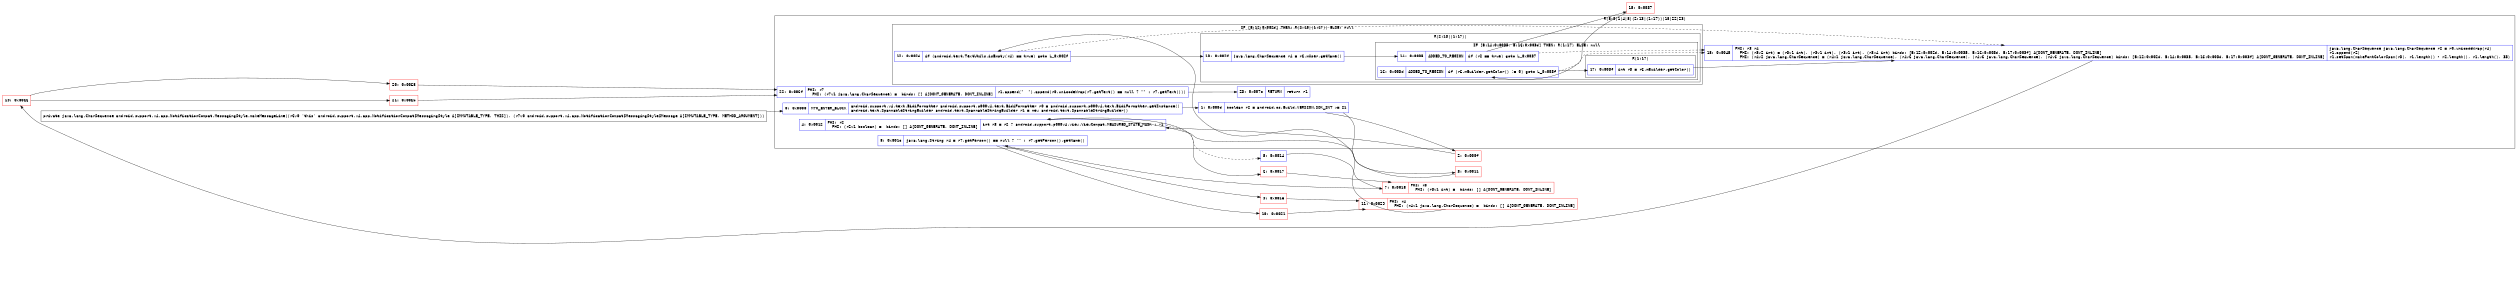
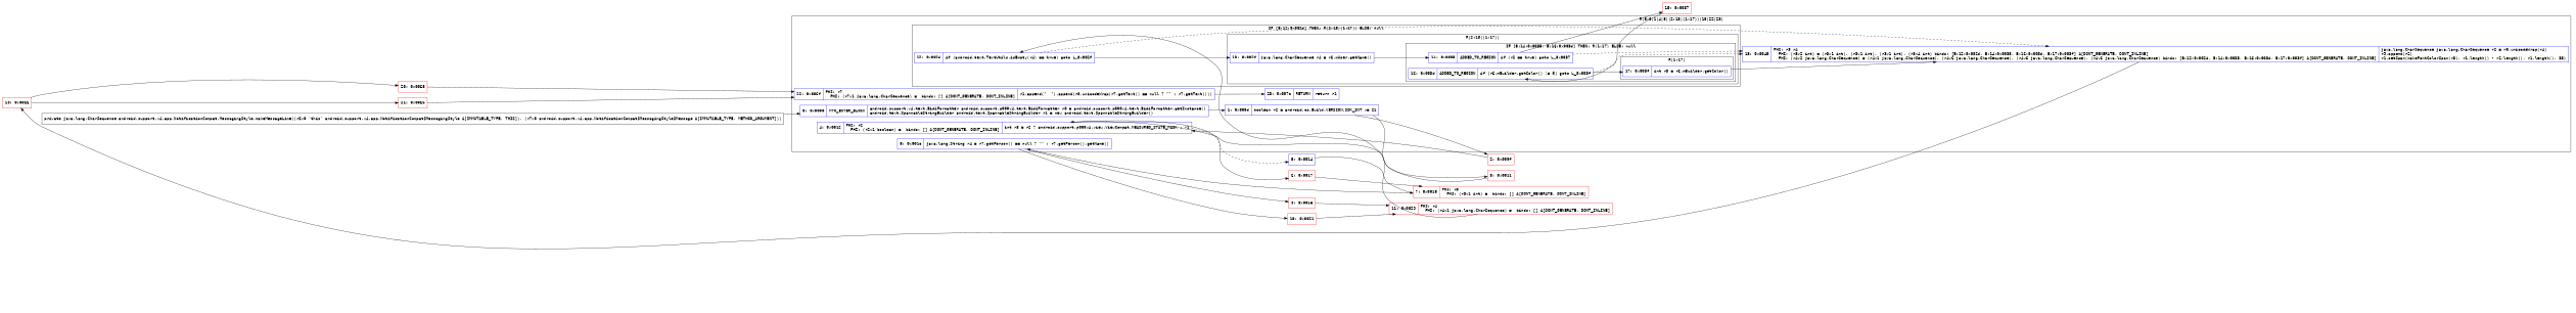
  digraph {
    fontname="DejaVu Sans Mono"
    rankdir=LR
    node [color=blue fontname="DejaVu Sans Mono" shape=record]
    edge [fontname="DejaVu Sans Mono"]
    n1 [label="{17\:\ 0x003f|int r3 = r6.mBuilder.getColor()\l}"]
    n2 [label="{14\:\ 0x0035|ADDED_TO_REGION\l|if (r2 == true) goto L_0x0037\l}"]
    n3 [label="{16\:\ 0x003d|ADDED_TO_REGION\l|if (r6.mBuilder.getColor() != 0) goto L_0x003f\l}"]
    n4 [label="{13\:\ 0x002f|java.lang.CharSequence r4 = r6.mUser.getName()\l}"]
    n5 [label="{12\:\ 0x002d|if (android.text.TextUtils.isEmpty(r4) == true) goto L_0x002f\l}"]
    n6 [label="{0\:\ 0x0000|MTH_ENTER_BLOCK\l|android.support.v4.text.BidiFormatter android.support.p000v4.text.BidiFormatter r0 = android.support.p000v4.text.BidiFormatter.getInstance()\landroid.text.SpannableStringBuilder android.text.SpannableStringBuilder r1 = new android.text.SpannableStringBuilder()\l}"]
    n7 [label="{1\:\ 0x000d|boolean r2 = android.os.Build.VERSION.SDK_INT \>= 21\l}"]
    n8 [label="{4\:\ 0x0012|PHI: r2 \l  PHI: (r2v1 boolean) =  binds: [] A[DONT_GENERATE, DONT_INLINE]\l|int r3 = r2 ? android.support.p000v4.view.ViewCompat.MEASURED_STATE_MASK : \-1\l}"]
    n9 [label="{8\:\ 0x001c|java.lang.String r4 = r7.getPerson() == null ? \"\" : r7.getPerson().getName()\l}"]
-   n10 [label="{18\:\ 0x0045|PHI: r3 r4 \l  PHI: (r3v2 int) = (r3v1 int), (r3v1 int), (r3v1 int), (r3v4 int) binds: [B:12:0x002d, B:14:0x0035, B:16:0x003d, B:17:0x003f] A[DONT_GENERATE, DONT_INLINE]\l  PHI: (r4v2 java.lang.CharSequence) = (r4v1 java.lang.CharSequence), (r4v6 java.lang.CharSequence), (r4v6 java.lang.CharSequence), (r4v6 java.lang.CharSequence) binds: [B:12:0x002d, B:14:0x0035, B:16:0x003d, B:17:0x003f] A[DONT_GENERATE, DONT_INLINE]\l|java.lang.CharSequence java.lang.CharSequence r2 = r0.unicodeWrap(r4)\lr1.append(r2)\lr1.setSpan(makeFontColorSpan(r3), r1.length() \- r2.length(), r1.length(), 33)\l}"]
+   n10 [label="{18\:\ 0x0045|PHI: r3 r4 \l  PHI: (r3v2 int) = (r3v1 int), (r3v1 int), (r3v1 int), (r3v4 int) binds: [B:12:0x002d, B:14:0x0035, B:16:0x003d, B:17:0x003f] A[DONT_GENERATE, DONT_INLINE]\l  PHI: (r4v2 java.lang.CharSequence) = (r4v1 java.lang.CharSequence), (r4v6 java.lang.CharSequence), (r4v6 java.lang.CharSequence), (r4v6 java.lang.CharSequence) binds: [B:12:0x002d, B:14:0x0035, B:16:0x003d, B:17:0x003f] A[DONT_GENERATE, DONT_INLINE]\l|java.lang.CharSequence java.lang.CharSequence r2 = r0.unicodeWrap(r4)\lr9.append(r2)\lr1.setSpan(makeFontColorSpan(r3), r1.length() \- r2.length(), r1.length(), 33)\l}"]
    n11 [label="{22\:\ 0x006f|PHI: r7 \l  PHI: (r7v1 java.lang.CharSequence) =  binds: [] A[DONT_GENERATE, DONT_INLINE]\l|r1.append(\"  \").append(r0.unicodeWrap(r7.getText() == null ? \"\" : r7.getText()))\l}"]
    n12 [label="{23\:\ 0x007c|RETURN\l|return r1\l}"]
    n13 [color=red label="{15\:\ 0x0037}"]
    n14 [color=red label="{2\:\ 0x000f}"]
    n15 [color=red label="{3\:\ 0x0011}"]
    n16 [label="{5\:\ 0x0014}"]
    n17 [color=red label="{6\:\ 0x0017}"]
    n18 [color=red label="{9\:\ 0x001e}"]
    n19 [color=red label="{10\:\ 0x0021}"]
    n20 [color=red label="{19\:\ 0x0066}"]
    n21 [color=red label="{7\:\ 0x0018|PHI: r3 \l  PHI: (r3v1 int) =  binds: [] A[DONT_GENERATE, DONT_INLINE]\l}"]
    n22 [color=red label="{11\:\ 0x0029|PHI: r4 \l  PHI: (r4v1 java.lang.CharSequence) =  binds: [] A[DONT_GENERATE, DONT_INLINE]\l}"]
    n23 [color=red label="{20\:\ 0x0068}"]
    n24 [color=red label="{21\:\ 0x006b}"]
    n25 [label="{private java.lang.CharSequence android.support.v4.app.NotificationCompat.MessagingStyle.makeMessageLine((r6v0 'this' android.support.v4.app.NotificationCompat$MessagingStyle A[IMMUTABLE_TYPE, THIS]), (r7v0 android.support.v4.app.NotificationCompat$MessagingStyle$Message A[IMMUTABLE_TYPE, METHOD_ARGUMENT])) }" color=""]
    subgraph cluster_1 {
      label="R(8:0|1|4|8|(2:13|(1:17))|18|22|23)"
      n6
      n7
      n8
      n9
      n10
      n11
      n12
      subgraph cluster_2 {
        label="IF [B:12:0x002d] THEN: R(2:13|(1:17)) ELSE: null"
        n5
        subgraph cluster_3 {
          label="R(2:13|(1:17))"
          n4
          subgraph cluster_4 {
            label="IF [B:14:0x0035, B:16:0x003d] THEN: R(1:17) ELSE: null"
            n2
            n3
            subgraph cluster_5 {
              label="R(1:17)"
              n1
            }
          }
        }
      }
    }
    n1 -> n10
    n2 -> n10 [style=dashed]
    n2 -> n13
    n3 -> n1
    n3 -> n10 [style=dashed]
    n4 -> n2
    n5 -> n4
    n5 -> n10 [style=dashed]
    n6 -> n7
    n7 -> n14
    n7 -> n15
    n8 -> n16 [style=dashed]
    n8 -> n17
    n9 -> n18
    n9 -> n19
    n10 -> n20
    n11 -> n12
    n13 -> n3
    n14 -> n8
    n15 -> n8
    n16 -> n21
    n17 -> n21
    n18 -> n22
    n19 -> n22
    n20 -> n23
    n20 -> n24
    n21 -> n9
    n22 -> n5
    n23 -> n11
    n24 -> n11
    n25 -> n6
  }
